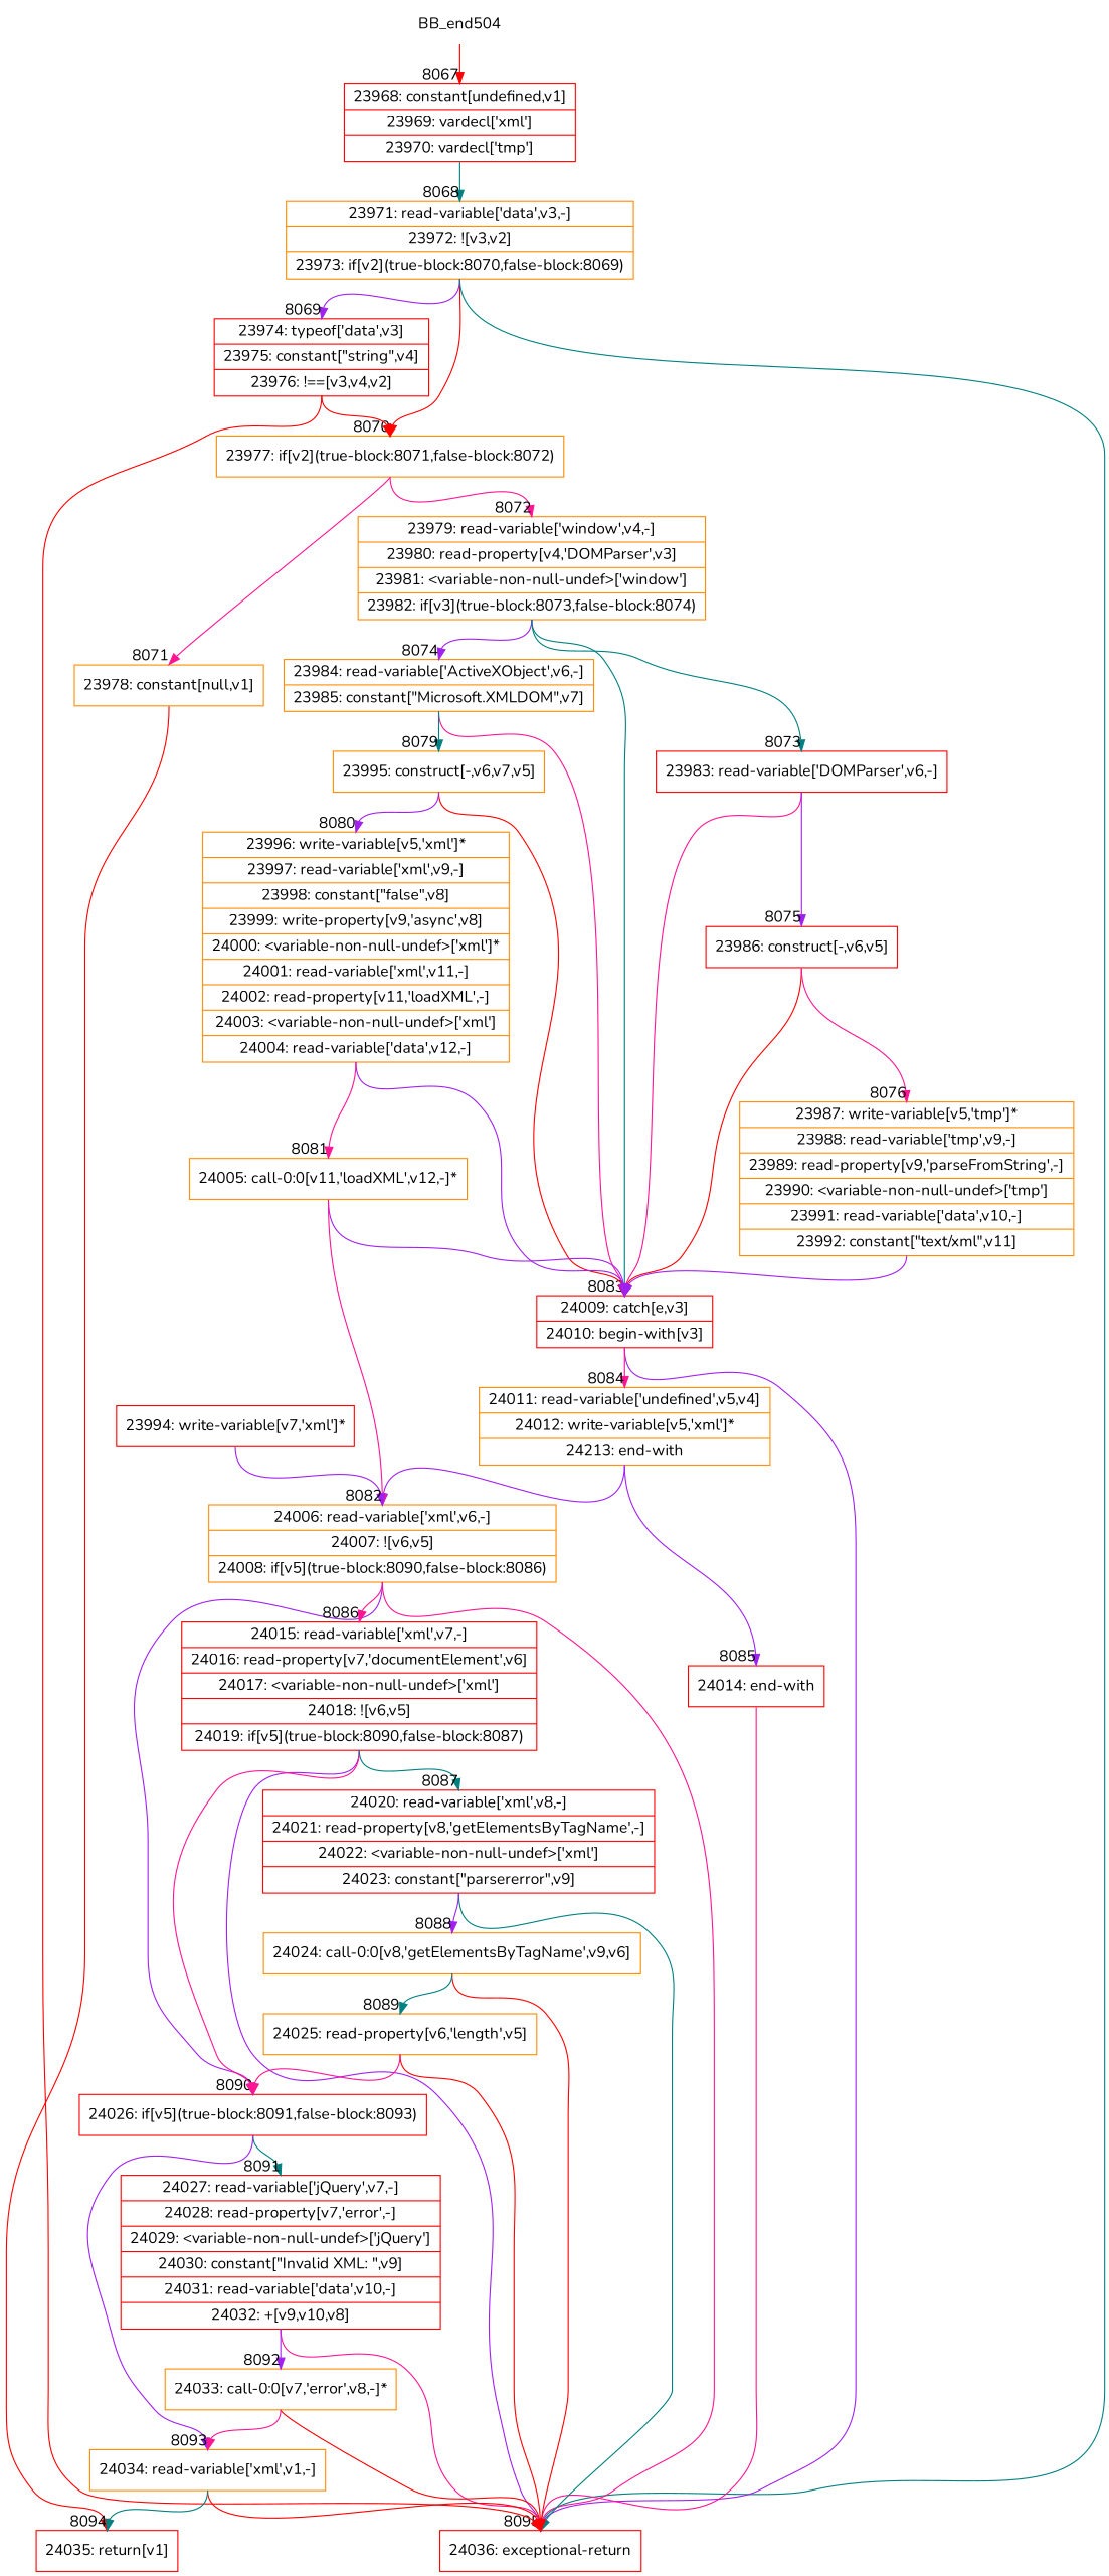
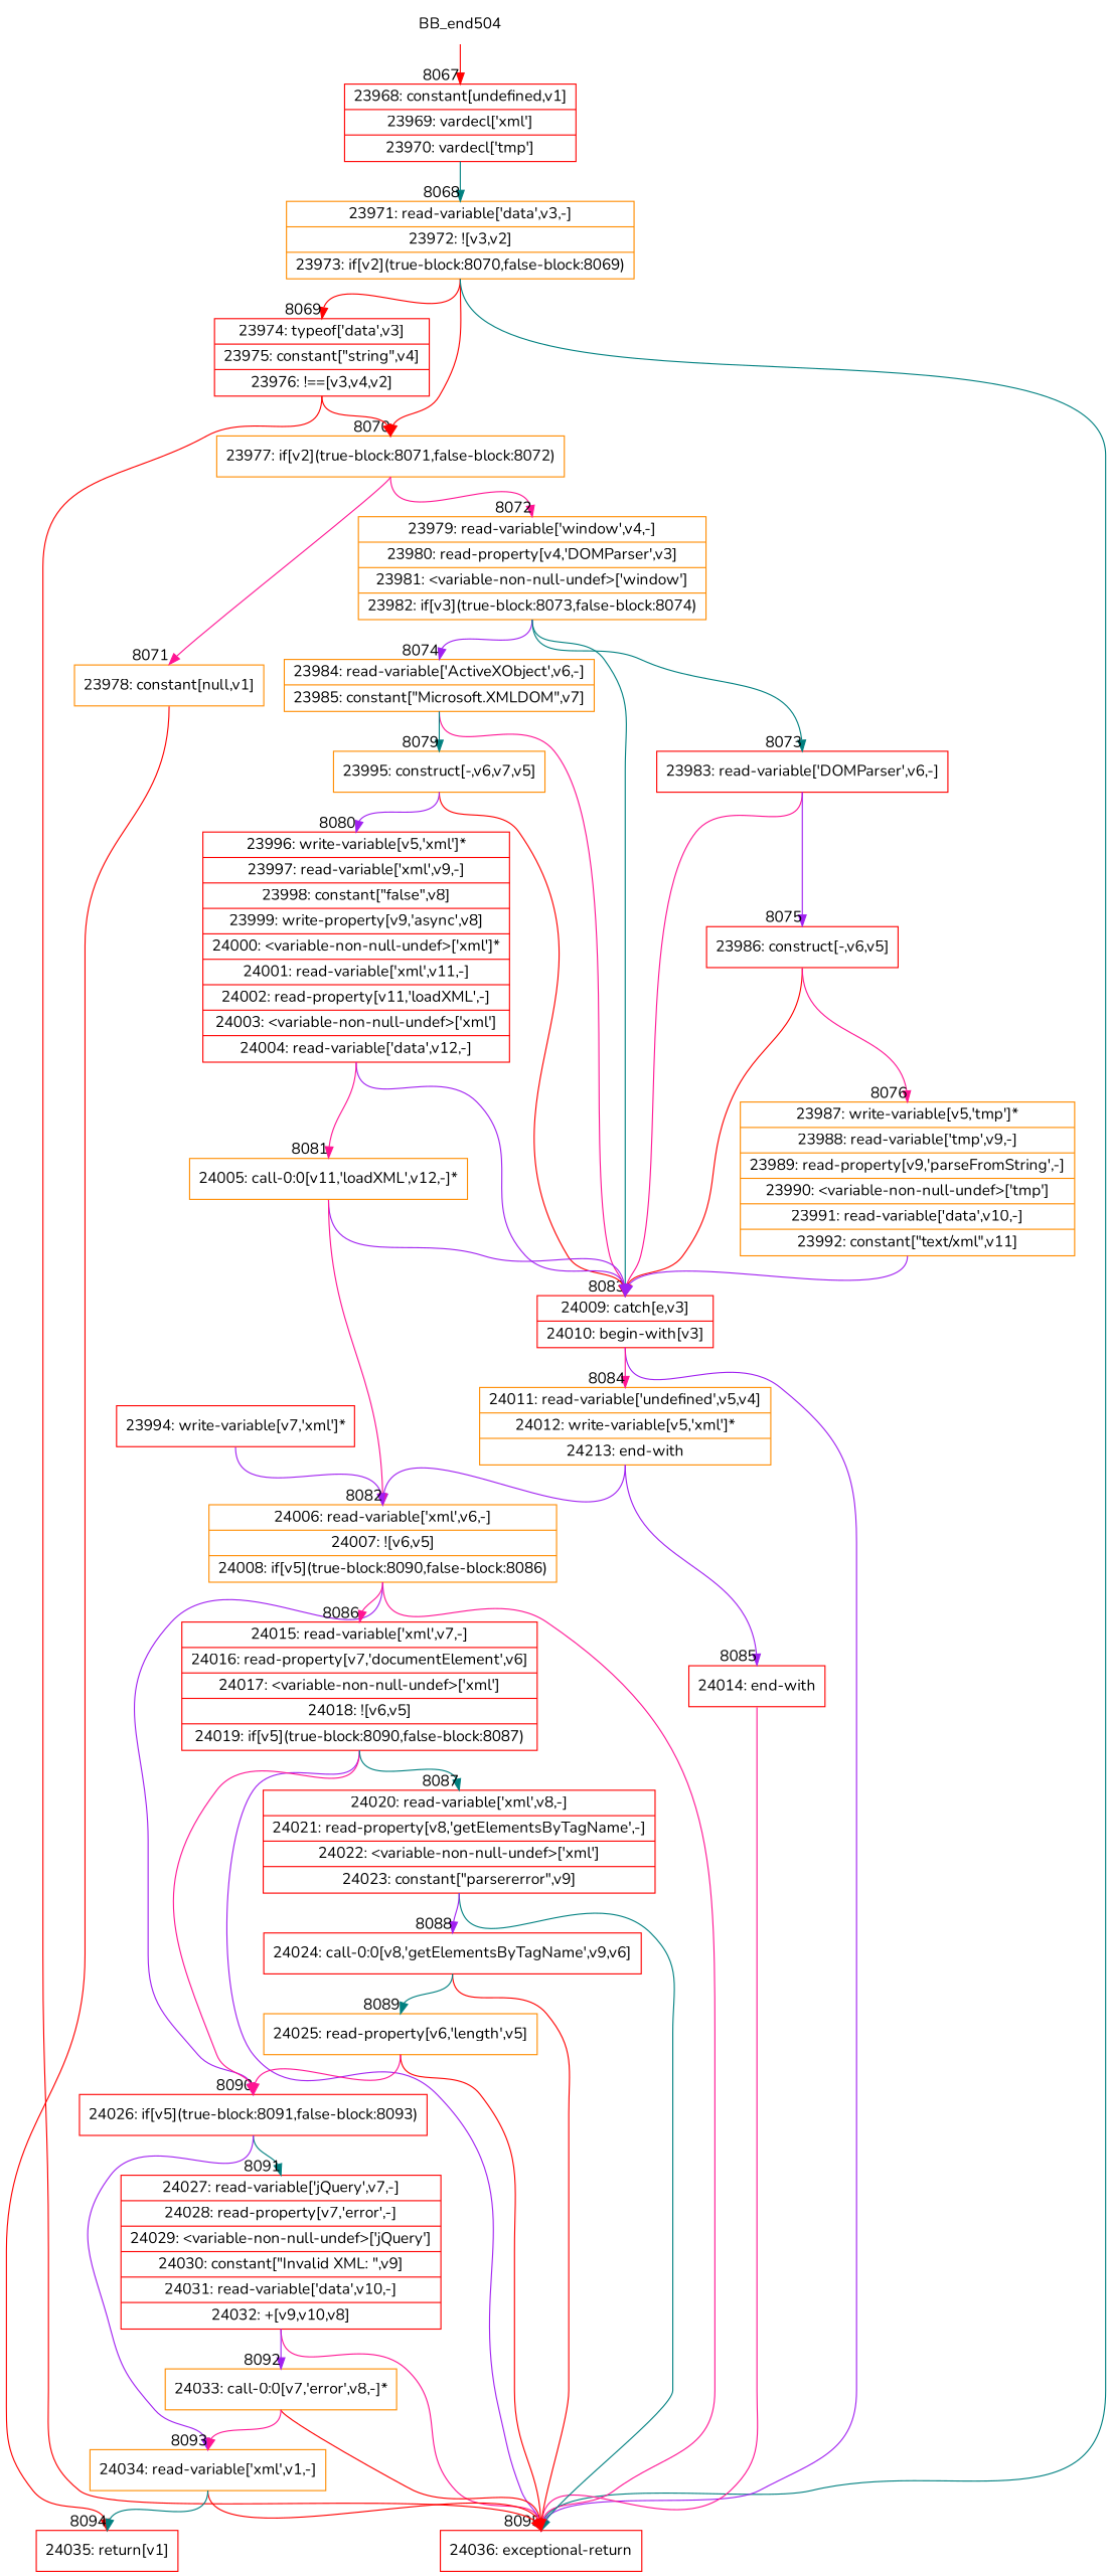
  digraph {
    fontname=Nunito
    rankdir=TD
    node [color=darkorange fontname=Nunito shape=record]
    edge [color=purple fontname=Nunito headport=n tailport=s]
    n1 [label=BB_end504 shape=none]
    n2 [color=red label="{23968: constant[undefined,v1]|23969: vardecl['xml']|23970: vardecl['tmp']}"]
    n3 [label="{23971: read-variable['data',v3,-]|23972: ![v3,v2]|23973: if[v2](true-block:8070,false-block:8069)}"]
    n4 [label="{23977: if[v2](true-block:8071,false-block:8072)}"]
    n5 [color=red label="{23974: typeof['data',v3]|23975: constant[\"string\",v4]|23976: !==[v3,v4,v2]}"]
    n6 [color=red label="{24036: exceptional-return}"]
    n7 [label="{23978: constant[null,v1]}"]
    n8 [label="{23979: read-variable['window',v4,-]|23980: read-property[v4,'DOMParser',v3]|23981: \<variable-non-null-undef\>['window']|23982: if[v3](true-block:8073,false-block:8074)}"]
    n9 [color=red label="{24035: return[v1]}"]
    n10 [color=red label="{23983: read-variable['DOMParser',v6,-]}"]
    n11 [label="{23984: read-variable['ActiveXObject',v6,-]|23985: constant[\"Microsoft.XMLDOM\",v7]}"]
    n12 [color=red label="{24009: catch[e,v3]|24010: begin-with[v3]}"]
    n13 [color=red label="{23986: construct[-,v6,v5]}"]
    n14 [label="{23995: construct[-,v6,v7,v5]}"]
    n15 [label="{24011: read-variable['undefined',v5,v4]|24012: write-variable[v5,'xml']*|24213: end-with}"]
    n16 [label="{23987: write-variable[v5,'tmp']*|23988: read-variable['tmp',v9,-]|23989: read-property[v9,'parseFromString',-]|23990: \<variable-non-null-undef\>['tmp']|23991: read-variable['data',v10,-]|23992: constant[\"text/xml\",v11]}"]
-   n17 [label="{23996: write-variable[v5,'xml']*|23997: read-variable['xml',v9,-]|23998: constant[\"false\",v8]|23999: write-property[v9,'async',v8]|24000: \<variable-non-null-undef\>['xml']*|24001: read-variable['xml',v11,-]|24002: read-property[v11,'loadXML',-]|24003: \<variable-non-null-undef\>['xml']|24004: read-variable['data',v12,-]}"]
+   n17 [color=red label="{23996: write-variable[v5,'xml']*|23997: read-variable['xml',v9,-]|23998: constant[\"false\",v8]|23999: write-property[v9,'async',v8]|24000: \<variable-non-null-undef\>['xml']*|24001: read-variable['xml',v11,-]|24002: read-property[v11,'loadXML',-]|24003: \<variable-non-null-undef\>['xml']|24004: read-variable['data',v12,-]}"]
    n18 [label="{24006: read-variable['xml',v6,-]|24007: ![v6,v5]|24008: if[v5](true-block:8090,false-block:8086)}"]
    n19 [color=red label="{24014: end-with}"]
    n20 [label="{24005: call-0:0[v11,'loadXML',v12,-]*}"]
    n21 [color=red label="{23994: write-variable[v7,'xml']*}"]
    n22 [color=red label="{24026: if[v5](true-block:8091,false-block:8093)}"]
    n23 [color=red label="{24015: read-variable['xml',v7,-]|24016: read-property[v7,'documentElement',v6]|24017: \<variable-non-null-undef\>['xml']|24018: ![v6,v5]|24019: if[v5](true-block:8090,false-block:8087)}"]
    n24 [color=red label="{24027: read-variable['jQuery',v7,-]|24028: read-property[v7,'error',-]|24029: \<variable-non-null-undef\>['jQuery']|24030: constant[\"Invalid XML: \",v9]|24031: read-variable['data',v10,-]|24032: +[v9,v10,v8]}"]
    n25 [label="{24034: read-variable['xml',v1,-]}"]
    n26 [color=red label="{24020: read-variable['xml',v8,-]|24021: read-property[v8,'getElementsByTagName',-]|24022: \<variable-non-null-undef\>['xml']|24023: constant[\"parsererror\",v9]}"]
    n27 [label="{24033: call-0:0[v7,'error',v8,-]*}"]
-   n28 [label="{24024: call-0:0[v8,'getElementsByTagName',v9,v6]}"]
+   n28 [color=red label="{24024: call-0:0[v8,'getElementsByTagName',v9,v6]}"]
    n29 [label="{24025: read-property[v6,'length',v5]}"]
    n1 -> n2 [color=red headlabel="    8067"]
    n2 -> n3 [color=teal headlabel="      8068"]
    n3 -> n4 [color=red headlabel="      8070"]
-   n3 -> n5 [headlabel="      8069"]
+   n3 -> n5 [color=red headlabel="      8069"]
    n3 -> n6 [color=teal headlabel="      8095"]
    n4 -> n7 [color=deeppink headlabel="      8071"]
    n4 -> n8 [color=deeppink headlabel="      8072"]
    n5 -> n4 [color=red]
    n5 -> n6 [color=red]
    n7 -> n9 [color=red headlabel="      8094"]
    n8 -> n10 [color=teal headlabel="      8073"]
    n8 -> n11 [headlabel="      8074"]
    n8 -> n12 [color=teal headlabel="      8083"]
    n10 -> n12 [color=deeppink]
    n10 -> n13 [headlabel="      8075"]
    n11 -> n12 [color=deeppink]
    n11 -> n14 [color=teal headlabel="      8079"]
    n12 -> n6
    n12 -> n15 [color=deeppink headlabel="      8084"]
    n13 -> n12 [color=red]
    n13 -> n16 [color=deeppink headlabel="      8076"]
    n14 -> n12 [color=red]
    n14 -> n17 [headlabel="      8080"]
    n15 -> n18
    n15 -> n19 [headlabel="      8085"]
    n16 -> n12
    n17 -> n12
    n17 -> n20 [color=deeppink headlabel="      8081"]
    n18 -> n6 [color=deeppink]
    n18 -> n22 [headlabel="      8090"]
    n18 -> n23 [color=deeppink headlabel="      8086"]
    n19 -> n6 [color=deeppink]
    n20 -> n12
    n20 -> n18 [color=deeppink]
    n21 -> n18 [headlabel="      8082"]
    n22 -> n24 [color=teal headlabel="      8091"]
    n22 -> n25 [headlabel="      8093"]
    n23 -> n6
    n23 -> n22 [color=deeppink]
    n23 -> n26 [color=teal headlabel="      8087"]
    n24 -> n6 [color=deeppink]
    n24 -> n27 [headlabel="      8092"]
    n25 -> n6 [color=red]
    n25 -> n9 [color=teal]
    n26 -> n6 [color=teal]
    n26 -> n28 [headlabel="      8088"]
    n27 -> n6 [color=red]
    n27 -> n25 [color=deeppink]
    n28 -> n6 [color=red]
    n28 -> n29 [color=teal headlabel="      8089"]
    n29 -> n6 [color=red]
    n29 -> n22 [color=deeppink]
  }
